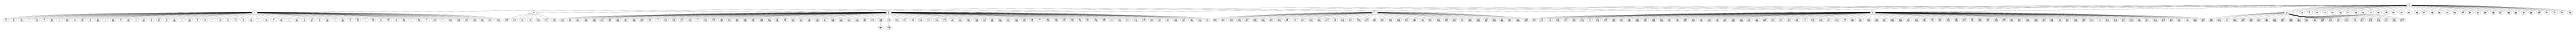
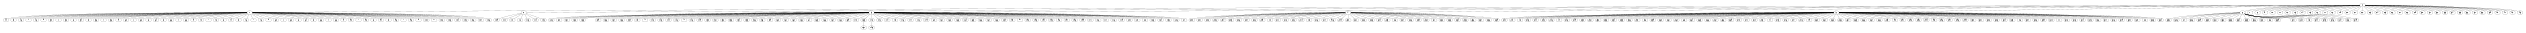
  graph {
    0
    1
    2
    3
    4
    5
    6
    7
    8
    9
    10
    11
    12
    13
    14
    15
    16
    17
    18
    19
    20
    21
    22
    23
    24
    25
    26
    27
    28
    29
    30
    31
    32
    33
    34
    35
    36
    37
    38
    39
    40
    41
    42
    43
    44
    45
    46
    47
    48
    49
    50
    51
    52
    53
    54
    55
    56
    57
    58
    59
    60
    61
    62
    63
    64
    65
    66
    67
    68
    69
    70
    71
    72
    73
    74
    75
    76
    77
    78
    79
    80
    81
    82
    83
    84
    85
    86
    87
    88
    89
    90
    91
    92
    93
    94
    95
    96
    97
    98
    99
    100
    101
    102
    103
    104
    105
    106
    107
    108
    109
    110
    111
    112
    113
    114
    115
    128
    130
    131
    132
    133
-   134
    129
    136
    137
    138
    139
    140
    141
    142
    143
    144
    146
    147
    148
    149
    150
    151
    152
    153
    154
    155
    156
    158
    159
    160
    161
    162
    163
    164
    165
    166
    167
    168
    169
    170
    135
    172
    173
    174
    175
    176
    177
    178
    179
    180
    181
    182
    183
    184
    185
    186
    187
    188
    189
    190
    191
    192
    193
    194
    195
    196
    197
    198
    199
    171
    116
    117
    118
    119
    120
    121
    122
    123
    124
    125
    126
    127
    200
    201
    202
    203
    204
    205
    206
    207
    208
    209
    210
    211
    212
    213
    214
    215
    216
    217
    n217 [label=918]
    219
    220
    221
    222
    223
    224
    225
    226
    227
    228
    229
    230
    231
    232
    233
    234
    235
    236
    237
    238
    239
    240
    241
    242
    243
    244
    245
    246
    247
    248
    249
    250
    251
    252
    253
    254
    255
    256
    257
    258
    259
    260
    261
    262
    263
    264
    265
    266
    267
    268
    269
    270
    271
    272
    273
    274
    275
    276
    277
    278
    279
    280
    281
    282
    283
    284
    285
    286
    287
    288
    289
    290
    291
    292
    293
    294
    295
    296
    297
    298
    299
    300
    301
    302
    303
    304
    305
    306
    307
    308
    309
    310
    311
    312
    313
    314
    315
    316
    317
    318
    319
    320
    321
    322
    323
    324
    325
    326
    327
    328
    329
    330
    331
    332
    333
    334
    335
    336
    337
    338
    339
-   340
    n340 [label=371]
    342
    343
    344
    345
    346
    347
    348
    349
    157
    145
    0 -- 1
    0 -- 2
    0 -- 3
    0 -- 4
    0 -- 5
    0 -- 6
    0 -- 7
    0 -- 8
    0 -- 9
    0 -- 10
    0 -- 11
    0 -- 12
    0 -- 13
    0 -- 14
    0 -- 15
    0 -- 16
    0 -- 17
    0 -- 18
    0 -- 19
    0 -- 20
    0 -- 21
    0 -- 22
    0 -- 23
    0 -- 24
    0 -- 25
    0 -- 26
    0 -- 27
    0 -- 28
    0 -- 29
    0 -- 30
    0 -- 31
    0 -- 32
    0 -- 33
    0 -- 34
    0 -- 35
    0 -- 36
    0 -- 37
    0 -- 38
    0 -- 39
    0 -- 40
    0 -- 41
    0 -- 42
    0 -- 43
    1 -- 44
    1 -- 45
    1 -- 46
    1 -- 47
    1 -- 48
    1 -- 49
    1 -- 50
    1 -- 51
    1 -- 52
    1 -- 53
    1 -- 54
    1 -- 55
    1 -- 56
    1 -- 57
    1 -- 58
    1 -- 59
    1 -- 60
    1 -- 61
    1 -- 62
    1 -- 63
    1 -- 64
    1 -- 65
    1 -- 66
    1 -- 67
    1 -- 68
    1 -- 69
    1 -- 70
    1 -- 71
    1 -- 72
    1 -- 73
    1 -- 74
    1 -- 75
    1 -- 76
    1 -- 77
    1 -- 78
    1 -- 79
    1 -- 80
    1 -- 81
    1 -- 82
    1 -- 83
    1 -- 84
    1 -- 85
    1 -- 86
    1 -- 87
    1 -- 88
    1 -- 89
    1 -- 90
    1 -- 91
    1 -- 92
    1 -- 93
    1 -- 94
    1 -- 95
    1 -- 96
    1 -- 97
    1 -- 98
    1 -- 99
    1 -- 100
    1 -- 101
    1 -- 102
    1 -- 103
    1 -- 104
    1 -- 105
    1 -- 106
    1 -- 107
    1 -- 108
    2 -- 109
    2 -- 110
    2 -- 111
    2 -- 112
    2 -- 113
    2 -- 114
    2 -- 115
    3 -- 128
    3 -- 130
    3 -- 131
    3 -- 132
    3 -- 133
-   3 -- 134
    3 -- 129
    3 -- 136
    3 -- 137
    3 -- 138
    3 -- 139
    3 -- 140
    3 -- 141
    3 -- 142
    3 -- 143
    3 -- 144
    3 -- 146
    3 -- 147
    3 -- 148
    3 -- 149
    3 -- 150
    3 -- 151
    3 -- 152
    3 -- 153
    3 -- 154
    3 -- 155
    3 -- 156
    3 -- 158
    3 -- 159
    3 -- 160
    3 -- 161
    3 -- 162
    3 -- 163
    3 -- 164
    3 -- 165
    3 -- 166
    3 -- 167
    3 -- 168
    3 -- 169
    3 -- 170
    3 -- 135
    3 -- 172
    3 -- 173
    3 -- 174
    3 -- 175
    3 -- 176
    3 -- 177
    3 -- 178
    3 -- 179
    3 -- 180
    3 -- 181
    3 -- 182
    3 -- 183
    3 -- 184
    3 -- 185
    3 -- 186
    3 -- 187
    3 -- 188
    3 -- 189
    3 -- 190
    3 -- 191
    3 -- 192
    3 -- 193
    3 -- 194
    3 -- 195
    3 -- 196
    3 -- 197
    3 -- 198
    3 -- 199
    3 -- 171
    3 -- 116
    3 -- 117
    3 -- 118
    3 -- 119
    3 -- 120
    3 -- 121
    3 -- 122
    3 -- 123
    3 -- 124
    3 -- 125
    3 -- 126
    3 -- 127
    4 -- 200
    4 -- 201
    4 -- 202
    4 -- 203
    4 -- 204
    4 -- 205
    4 -- 206
    4 -- 207
    4 -- 208
    4 -- 209
    4 -- 210
    4 -- 211
    4 -- 212
    4 -- 213
    4 -- 214
    4 -- 215
    4 -- 216
    4 -- 217
    4 -- n217
    4 -- 219
    4 -- 220
    4 -- 221
    4 -- 222
    4 -- 223
    4 -- 224
    4 -- 225
    4 -- 226
    4 -- 227
    4 -- 228
    4 -- 229
    4 -- 230
    4 -- 231
    4 -- 232
    4 -- 233
    4 -- 234
    4 -- 235
    4 -- 236
    4 -- 237
    4 -- 238
    4 -- 239
    5 -- 240
    5 -- 241
    5 -- 242
    5 -- 243
    5 -- 244
    5 -- 245
    5 -- 246
    5 -- 247
    5 -- 248
    5 -- 249
    5 -- 250
    5 -- 251
    5 -- 252
    5 -- 253
    5 -- 254
    5 -- 255
    5 -- 256
    5 -- 257
    5 -- 258
    5 -- 259
    5 -- 260
    5 -- 261
    5 -- 262
    5 -- 263
    5 -- 264
    5 -- 265
    5 -- 266
    5 -- 267
    5 -- 268
    5 -- 269
    5 -- 270
    5 -- 271
    5 -- 272
    5 -- 273
    5 -- 274
    5 -- 275
    5 -- 276
    5 -- 277
    5 -- 278
    5 -- 279
    5 -- 280
    5 -- 281
    5 -- 282
    5 -- 283
    5 -- 284
    5 -- 285
    5 -- 286
    5 -- 287
    5 -- 288
    5 -- 289
    5 -- 290
    5 -- 291
    5 -- 292
    5 -- 293
    5 -- 294
    5 -- 295
    5 -- 296
    5 -- 297
    5 -- 298
    5 -- 299
    5 -- 300
    5 -- 301
    5 -- 302
    5 -- 303
    5 -- 304
    5 -- 305
    5 -- 306
    5 -- 307
    5 -- 308
    5 -- 309
    5 -- 310
    5 -- 311
    5 -- 312
    5 -- 313
    5 -- 314
    5 -- 315
    5 -- 316
    5 -- 317
    5 -- 318
    5 -- 319
    5 -- 320
    5 -- 321
    5 -- 322
    5 -- 323
    5 -- 324
    6 -- 325
    6 -- 326
    6 -- 327
    6 -- 328
    6 -- 329
    6 -- 330
    6 -- 331
    6 -- 332
    6 -- 333
    6 -- 334
    6 -- 335
    6 -- 336
    6 -- 337
    6 -- 338
    6 -- 339
-   6 -- 340
    6 -- n340
    6 -- 342
    6 -- 343
    6 -- 344
    6 -- 345
    6 -- 346
    6 -- 347
    6 -- 348
    6 -- 349
    135 -- 157
    172 -- 145
  }
